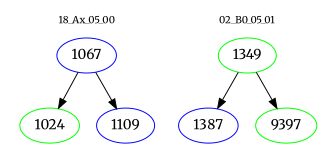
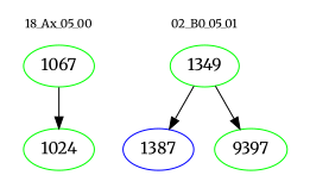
  digraph {
    fontname=Merriweather
    node [color=green fontname=Merriweather]
    edge [color=black fontname=Merriweather]
-   n1 [color=blue label=1067]
+   n1 [label=1067]
    n2 [label=1024]
-   n3 [color=blue label=1109]
    n4 [label=1349]
    n5 [color=blue label=1387]
    n6 [label=9397]
    subgraph cluster_1 {
      color=white
      fontsize=10
      label="18_Ax_05_00"
      n1
      n2
-     n3
    }
    subgraph cluster_2 {
      color=white
      fontsize=10
      label="02_B0_05_01"
      n4
      n5
      n6
    }
    n1 -> n2
-   n1 -> n3
    n4 -> n5
    n4 -> n6
  }
